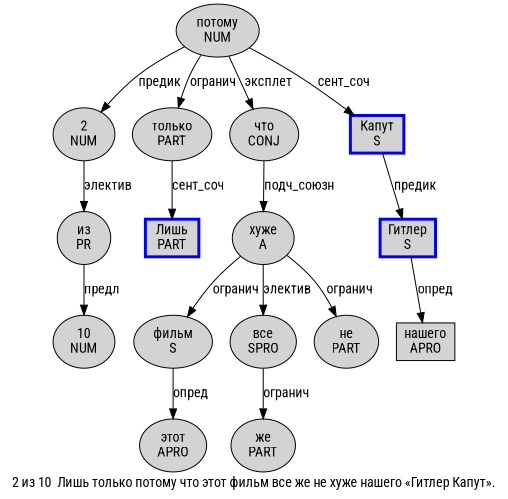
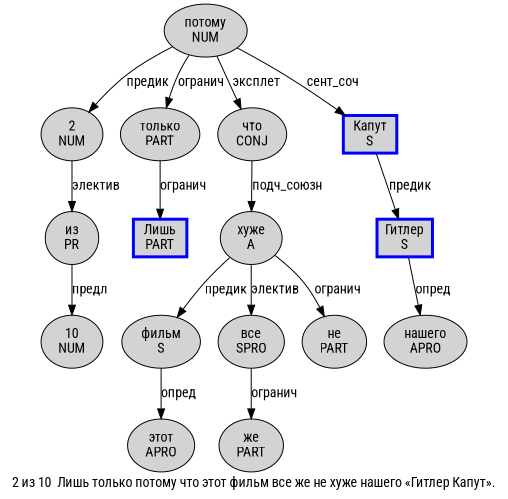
  digraph {
    fontname="Roboto Condensed"
    label="2 из 10  Лишь только потому что этот фильм все же не хуже нашего «Гитлер Капут»."
    node [fillcolor=lightgray fontname="Roboto Condensed" penwidth=1 shape=ellipse style=filled]
    edge [fontname="Roboto Condensed"]
    n1 [label="2\nNUM"]
    n2 [label="из\nPR"]
    n3 [label="10\nNUM"]
    n4 [color=blue label="Лишь\nPART" penwidth=3 shape=box]
    n5 [label="только\nPART"]
    n6 [label="потому\nNUM"]
    n7 [label="что\nCONJ"]
    n8 [color=blue label="Капут\nS" penwidth=3 shape=box]
    n9 [label="хуже\nA"]
    n10 [color=blue label="Гитлер\nS" penwidth=3 shape=box]
    n11 [label="фильм\nS"]
    n12 [label="все\nSPRO"]
    n13 [label="не\nPART"]
    n14 [label="этот\nAPRO"]
    n15 [label="же\nPART"]
-   n16 [label="нашего\nAPRO" shape=box]
+   n16 [label="нашего\nAPRO"]
    n1 -> n2 [label="электив"]
    n2 -> n3 [label="предл"]
-   n5 -> n4 [label="сент_соч"]
+   n5 -> n4 [label="огранич"]
    n6 -> n1 [label="предик"]
    n6 -> n5 [label="огранич"]
    n6 -> n7 [label="эксплет"]
    n6 -> n8 [label="сент_соч"]
    n7 -> n9 [label="подч_союзн"]
    n8 -> n10 [label="предик"]
-   n9 -> n11 [label="огранич"]
+   n9 -> n11 [label="предик"]
    n9 -> n12 [label="электив"]
    n9 -> n13 [label="огранич"]
    n10 -> n16 [label="опред"]
    n11 -> n14 [label="опред"]
    n12 -> n15 [label="огранич"]
  }
